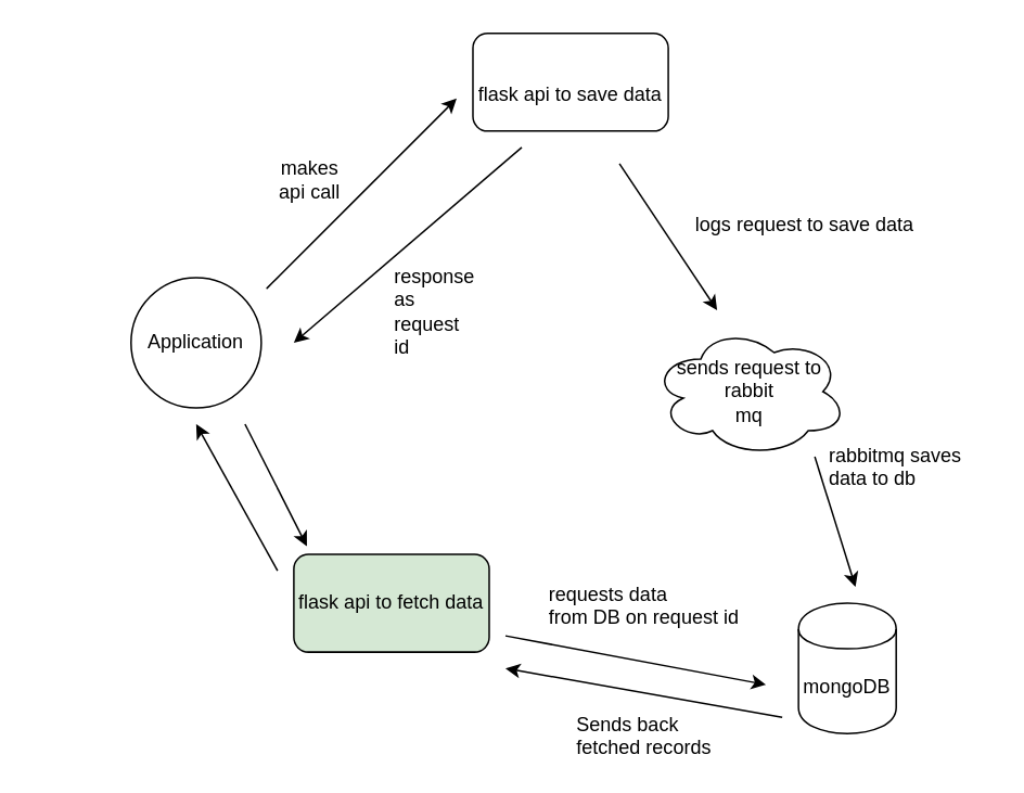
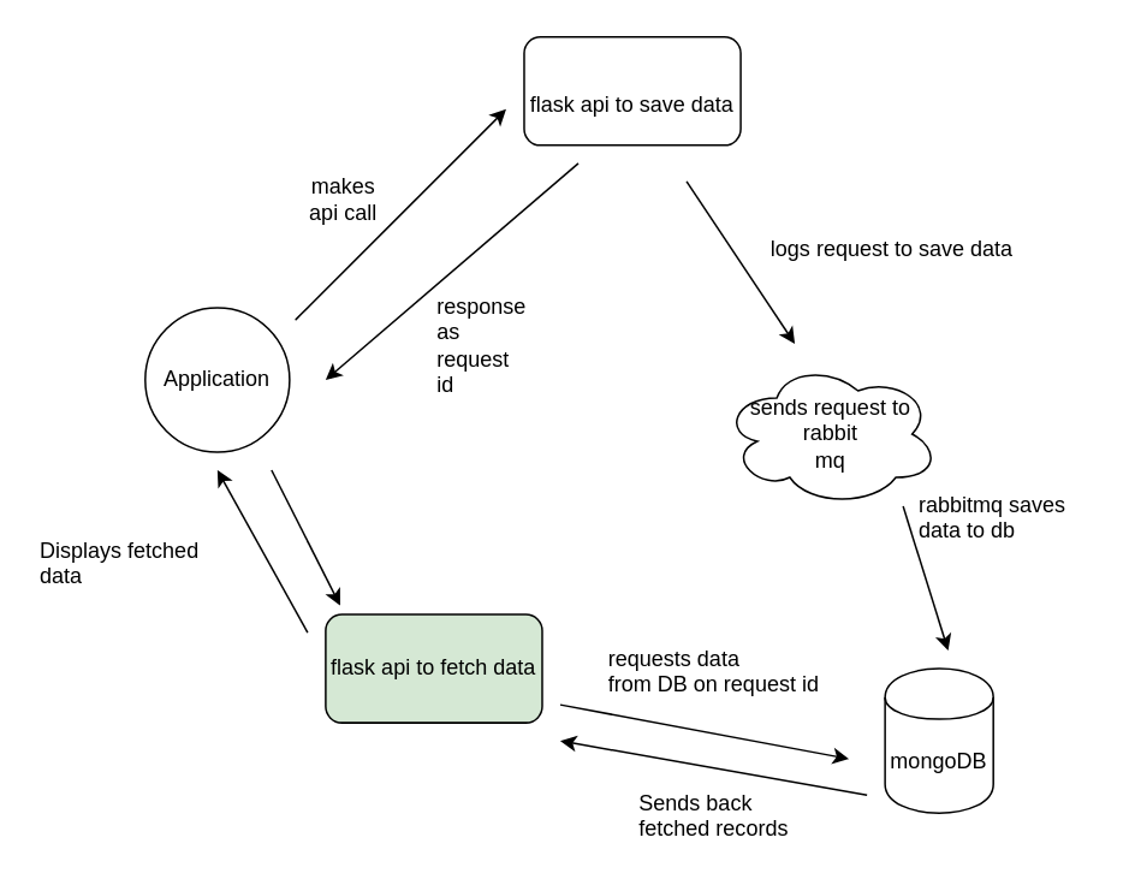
  <mxCell id="0" />
  <mxCell id="1" parent="0" />
  <mxCell id="2" value="Application&lt;br&gt;" style="ellipse;whiteSpace=wrap;html=1;aspect=fixed;" vertex="1" parent="1"><mxGeometry x="80" y="170" width="80" height="80" as="geometry" /></mxCell>
  <mxCell id="3" value="" style="endArrow=classic;html=1;" edge="1" parent="1"><mxGeometry width="50" height="50" relative="1" as="geometry"><mxPoint x="230" y="110" as="sourcePoint" /><mxPoint x="280" y="60" as="targetPoint" /><Array as="points"><mxPoint x="160" y="180" /></Array></mxGeometry></mxCell>
  <mxCell id="4" value="Text" style="text;html=1;resizable=0;points=[];autosize=1;align=left;verticalAlign=top;spacingTop=-4;" vertex="1" parent="1"><mxGeometry x="332" y="40" width="40" height="20" as="geometry" /></mxCell>
  <mxCell id="5" value="&lt;br&gt;flask api to save data&lt;br&gt;" style="rounded=1;whiteSpace=wrap;html=1;" vertex="1" parent="1"><mxGeometry x="290" y="20" width="120" height="60" as="geometry" /></mxCell>
  <mxCell id="6" value="makes api call&lt;br&gt;" style="text;html=1;strokeColor=none;fillColor=none;align=center;verticalAlign=middle;whiteSpace=wrap;rounded=0;" vertex="1" parent="1"><mxGeometry x="170" y="100" width="40" height="20" as="geometry" /></mxCell>
  <mxCell id="7" value="" style="endArrow=classic;html=1;" edge="1" parent="1"><mxGeometry width="50" height="50" relative="1" as="geometry"><mxPoint x="380" y="100" as="sourcePoint" /><mxPoint x="440" y="190" as="targetPoint" /></mxGeometry></mxCell>
  <mxCell id="8" value="sends request to rabbit&lt;br&gt;mq" style="ellipse;shape=cloud;whiteSpace=wrap;html=1;" vertex="1" parent="1"><mxGeometry x="400" y="200" width="120" height="80" as="geometry" /></mxCell>
  <mxCell id="9" value="" style="endArrow=classic;html=1;" edge="1" parent="1"><mxGeometry width="50" height="50" relative="1" as="geometry"><mxPoint x="320" y="90" as="sourcePoint" /><mxPoint x="180" y="210" as="targetPoint" /></mxGeometry></mxCell>
  <mxCell id="10" value="&lt;span style=&quot;text-align: center ; white-space: normal&quot;&gt;response as request id&lt;br&gt;&lt;br&gt;&lt;br&gt;&lt;/span&gt;" style="text;html=1;resizable=0;points=[];autosize=1;align=left;verticalAlign=top;spacingTop=-4;" vertex="1" parent="1"><mxGeometry x="240" y="160" width="140" height="40" as="geometry" /></mxCell>
  <mxCell id="11" value="flask api to fetch data&lt;br&gt;" style="rounded=1;whiteSpace=wrap;html=1;fillColor=#d5e8d4;" vertex="1" parent="1"><mxGeometry x="180" y="340" width="120" height="60" as="geometry" /></mxCell>
  <mxCell id="12" value="mongoDB&lt;br&gt;" style="shape=cylinder;whiteSpace=wrap;html=1;boundedLbl=1;backgroundOutline=1;" vertex="1" parent="1"><mxGeometry x="490" y="370" width="60" height="80" as="geometry" /></mxCell>
  <mxCell id="13" value="" style="endArrow=classic;html=1;" edge="1" parent="1"><mxGeometry width="50" height="50" relative="1" as="geometry"><mxPoint x="500" y="280" as="sourcePoint" /><mxPoint x="525" y="360" as="targetPoint" /></mxGeometry></mxCell>
  <mxCell id="14" value="rabbitmq saves&lt;br&gt;data to db&lt;br&gt;" style="text;html=1;resizable=0;points=[];autosize=1;align=left;verticalAlign=top;spacingTop=-4;" vertex="1" parent="1"><mxGeometry x="507" y="270" width="100" height="30" as="geometry" /></mxCell>
  <mxCell id="15" value="logs request to save data&lt;br&gt;" style="text;html=1;resizable=0;points=[];autosize=1;align=left;verticalAlign=top;spacingTop=-4;" vertex="1" parent="1"><mxGeometry x="425" y="128" width="150" height="20" as="geometry" /></mxCell>
  <mxCell id="16" value="" style="endArrow=classic;html=1;entryX=0.067;entryY=-0.083;entryDx=0;entryDy=0;entryPerimeter=0;" edge="1" parent="1" target="11"><mxGeometry width="50" height="50" relative="1" as="geometry"><mxPoint x="150" y="260" as="sourcePoint" /><mxPoint x="180" y="270" as="targetPoint" /></mxGeometry></mxCell>
  <mxCell id="17" value="" style="endArrow=classic;html=1;" edge="1" parent="1"><mxGeometry width="50" height="50" relative="1" as="geometry"><mxPoint x="310" y="390" as="sourcePoint" /><mxPoint x="470" y="420" as="targetPoint" /></mxGeometry></mxCell>
  <mxCell id="18" value="requests data&lt;br&gt;from DB on request id&lt;br&gt;" style="text;html=1;resizable=0;points=[];autosize=1;align=left;verticalAlign=top;spacingTop=-4;" vertex="1" parent="1"><mxGeometry x="335" y="355" width="130" height="30" as="geometry" /></mxCell>
  <mxCell id="19" value="" style="endArrow=classic;html=1;" edge="1" parent="1"><mxGeometry width="50" height="50" relative="1" as="geometry"><mxPoint x="480" y="440" as="sourcePoint" /><mxPoint x="310" y="410" as="targetPoint" /></mxGeometry></mxCell>
  <mxCell id="20" value="Sends back &lt;br&gt;fetched records&lt;br&gt;" style="text;html=1;resizable=0;points=[];autosize=1;align=left;verticalAlign=top;spacingTop=-4;" vertex="1" parent="1"><mxGeometry x="352" y="435" width="100" height="30" as="geometry" /></mxCell>
  <mxCell id="21" value="" style="endArrow=classic;html=1;" edge="1" parent="1"><mxGeometry width="50" height="50" relative="1" as="geometry"><mxPoint x="170" y="350" as="sourcePoint" /><mxPoint x="120" y="260" as="targetPoint" /></mxGeometry></mxCell>
+ <mxCell id="22" value="Displays fetched&lt;br&gt;data" style="text;html=1;resizable=0;points=[];autosize=1;align=left;verticalAlign=top;spacingTop=-4;" vertex="1" parent="1"><mxGeometry x="20" y="295" width="100" height="30" as="geometry" /></mxCell>
